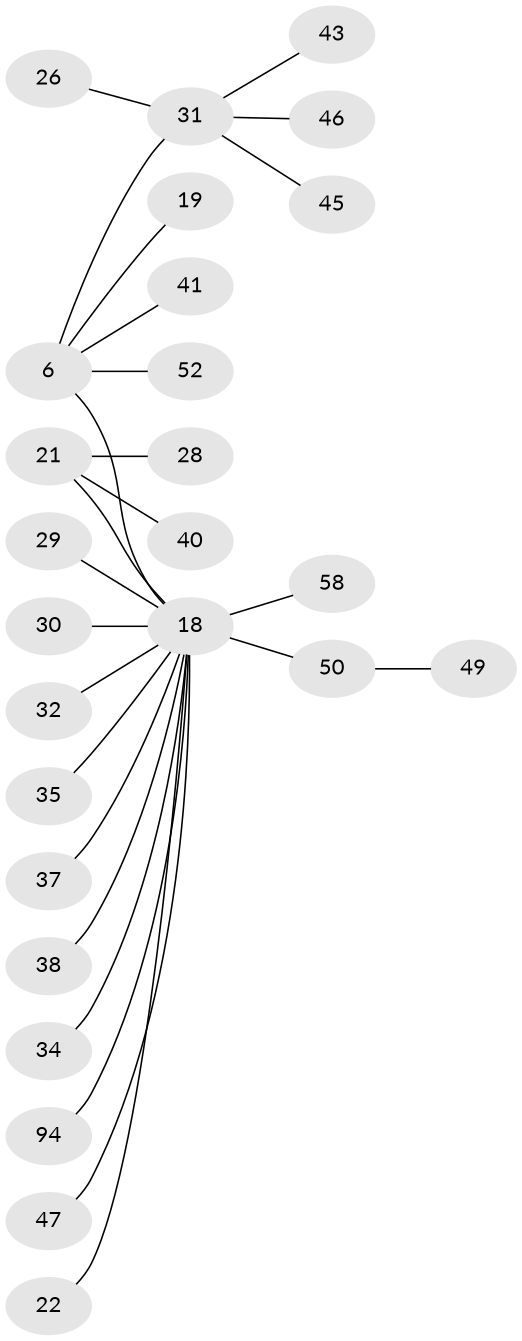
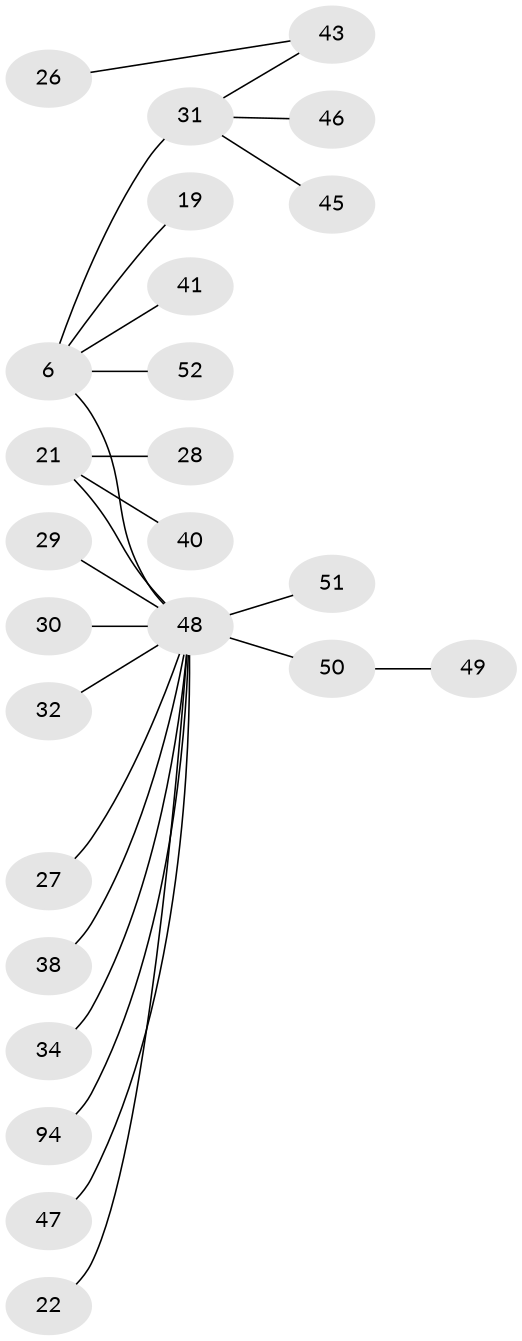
  graph {
    fontname=Lato
    rankdir=LR
    node [color=gray90 fontname=Lato style=filled]
    edge [fontname=Lato]
    6 [super="+3"]
    19
    31 [super="+1+18+20"]
    41
-   48 [super="+4+10+7+23+33" label=18]
+   48 [super="+4+10+7+23+33"]
    52
    43 [super="+42"]
    45
    46
    50
-   51 [label=58]
+   51
    21 [super="+2"]
    28
    40
    22
    26
    29
    30
    32
-   35
-   37
+   37 [label=27]
    38
    n23 [label=34 super="+8"]
    n24 [label=94]
    47 [super="+13"]
    49 [super="+36"]
    6 -- 19 [weight=2]
    6 -- 31 [weight=2]
    6 -- 41
    6 -- 48 [weight=7]
    6 -- 52
    31 -- 43
    31 -- 45
    31 -- 46
    48 -- 50
    48 -- 51
    50 -- 49
    21 -- 48 [weight=4]
    21 -- 28
    21 -- 40
    22 -- 48
-   26 -- 31
+   26 -- 43
    29 -- 48
    30 -- 48
    32 -- 48
-   35 -- 48
    37 -- 48
    38 -- 48
    n23 -- 48
    n24 -- 48
    47 -- 48
  }
